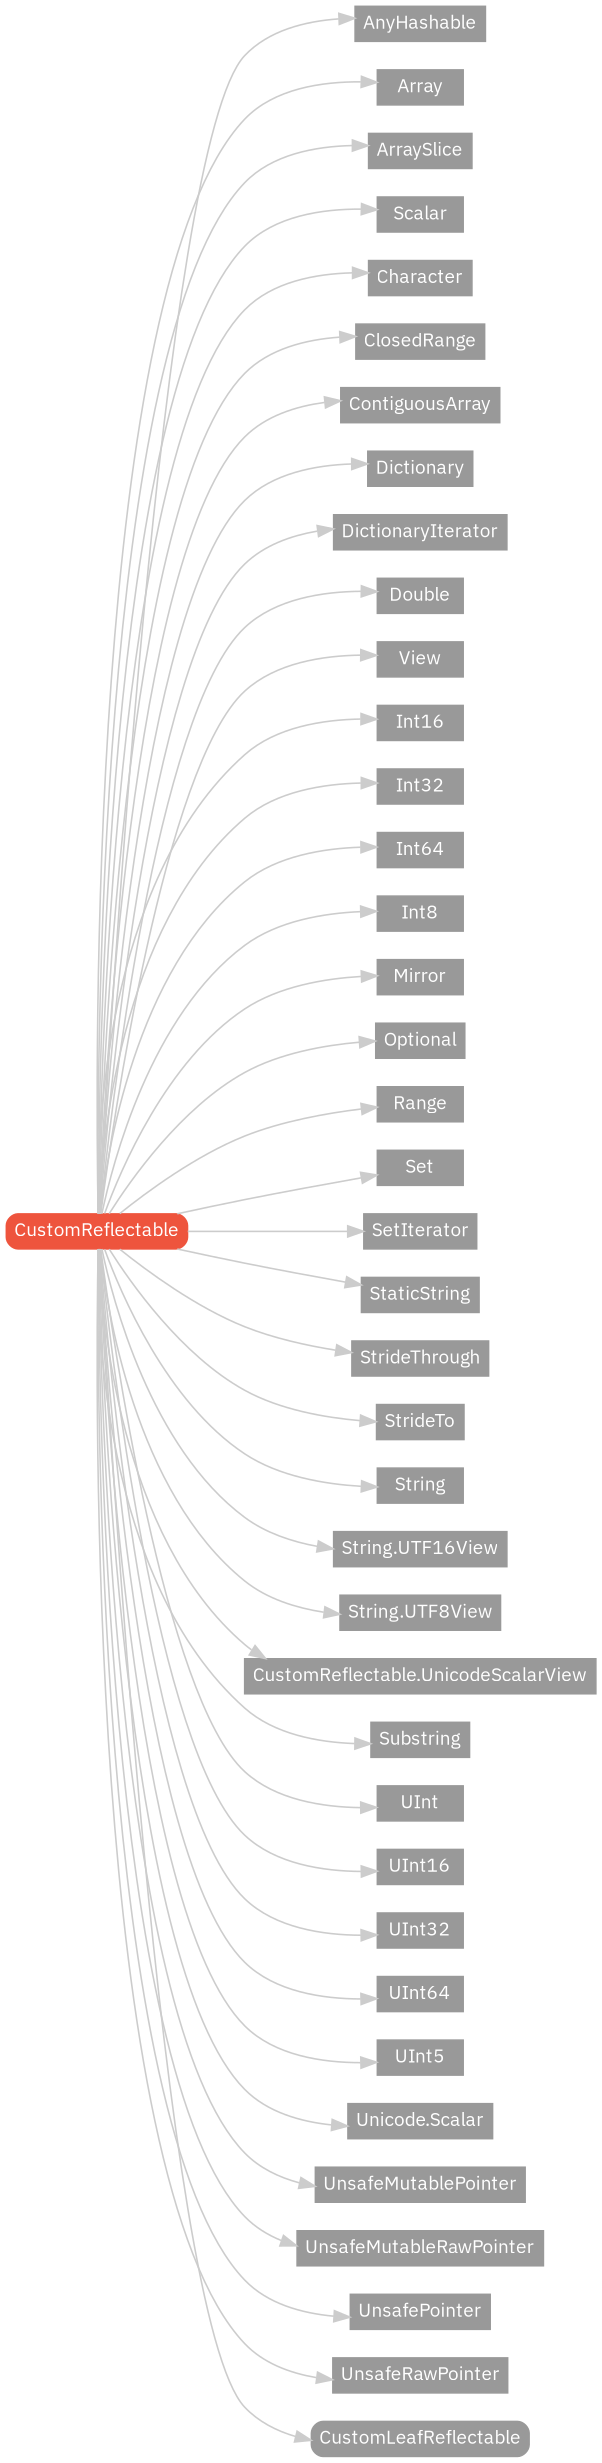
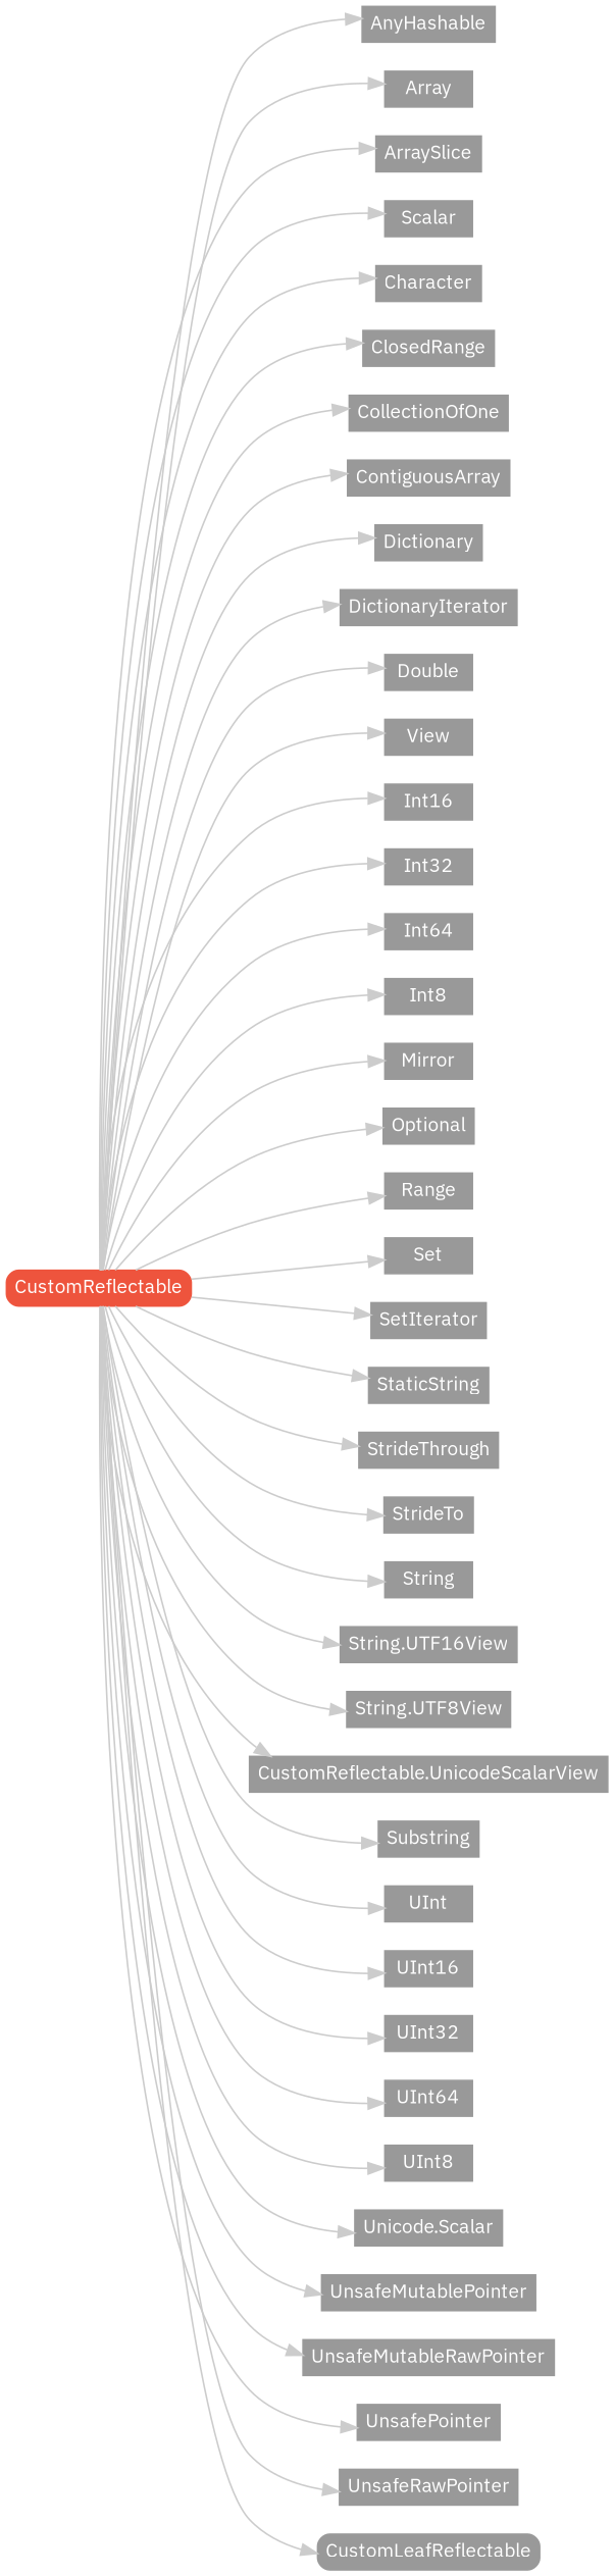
  strict digraph {
    fontname="IBM Plex Sans"
    rankdir=LR
    node [color="#999999" fillcolor="#999999" fontcolor=white fontname="IBM Plex Sans" fontsize=12 margin="0.07,0.05" shape=box style=filled]
    edge [color="#cccccc" fontname="IBM Plex Sans"]
    AnyHashable [height=0.3]
    Array [height=0.3]
    ArraySlice [height=0.3]
    n4 [height=0.3 label=Scalar]
    Character [height=0.3]
    ClosedRange [height=0.3]
+   CollectionOfOne [height=0.3]
    ContiguousArray [height=0.3]
    Dictionary [height=0.3]
    DictionaryIterator [height=0.3]
    Double [height=0.3]
    n12 [height=0.3 label=View]
    Int16 [height=0.3]
    Int32 [height=0.3]
    Int64 [height=0.3]
    Int8 [height=0.3]
    Mirror [height=0.3]
    Optional [height=0.3]
    Range [height=0.3]
    Set [height=0.3]
    SetIterator [height=0.3]
    StaticString [height=0.3]
    StrideThrough [height=0.3]
    StrideTo [height=0.3]
    String [height=0.3]
    "String.UTF16View" [height=0.3]
    "String.UTF8View" [height=0.3]
    n28 [height=0.3 label="CustomReflectable.UnicodeScalarView"]
    Substring [height=0.3]
    UInt [height=0.3]
    UInt16 [height=0.3]
    UInt32 [height=0.3]
    UInt64 [height=0.3]
-   UInt8 [height=0.3 label=UInt5]
+   UInt8 [height=0.3]
    "Unicode.Scalar" [height=0.3]
    UnsafeMutablePointer [height=0.3]
    UnsafeMutableRawPointer [height=0.3]
    UnsafePointer [height=0.3]
    UnsafeRawPointer [height=0.3]
    CustomLeafReflectable [height=0.3 style="filled,rounded"]
    CustomReflectable [color="#ee543d" fillcolor="#ee543d" height=0.3 style="filled,rounded"]
    subgraph sub_1 {
      rank=max
      AnyHashable
      Array
      ArraySlice
      n4
      Character
      ClosedRange
+     CollectionOfOne
      ContiguousArray
      Dictionary
      DictionaryIterator
      Double
      n12
      Int16
      Int32
      Int64
      Int8
      Mirror
      Optional
      Range
      Set
      SetIterator
      StaticString
      StrideThrough
      StrideTo
      String
      "String.UTF16View"
      "String.UTF8View"
      n28
      Substring
      UInt
      UInt16
      UInt32
      UInt64
      UInt8
      "Unicode.Scalar"
      UnsafeMutablePointer
      UnsafeMutableRawPointer
      UnsafePointer
      UnsafeRawPointer
    }
    CustomReflectable -> AnyHashable
    CustomReflectable -> Array
    CustomReflectable -> ArraySlice
    CustomReflectable -> n4
    CustomReflectable -> Character
    CustomReflectable -> ClosedRange
+   CustomReflectable -> CollectionOfOne
    CustomReflectable -> ContiguousArray
    CustomReflectable -> Dictionary
    CustomReflectable -> DictionaryIterator
    CustomReflectable -> Double
    CustomReflectable -> n12
    CustomReflectable -> Int16
    CustomReflectable -> Int32
    CustomReflectable -> Int64
    CustomReflectable -> Int8
    CustomReflectable -> Mirror
    CustomReflectable -> Optional
    CustomReflectable -> Range
    CustomReflectable -> Set
    CustomReflectable -> SetIterator
    CustomReflectable -> StaticString
    CustomReflectable -> StrideThrough
    CustomReflectable -> StrideTo
    CustomReflectable -> String
    CustomReflectable -> "String.UTF16View"
    CustomReflectable -> "String.UTF8View"
    CustomReflectable -> n28
    CustomReflectable -> Substring
    CustomReflectable -> UInt
    CustomReflectable -> UInt16
    CustomReflectable -> UInt32
    CustomReflectable -> UInt64
    CustomReflectable -> UInt8
    CustomReflectable -> "Unicode.Scalar"
    CustomReflectable -> UnsafeMutablePointer
    CustomReflectable -> UnsafeMutableRawPointer
    CustomReflectable -> UnsafePointer
    CustomReflectable -> UnsafeRawPointer
    CustomReflectable -> CustomLeafReflectable
  }
